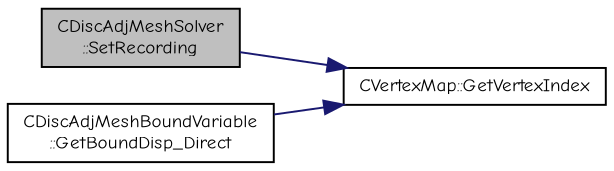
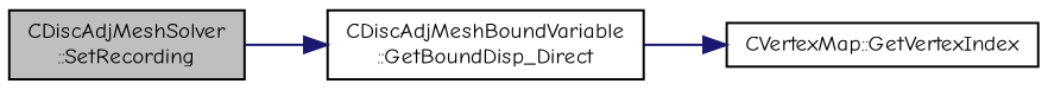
  digraph {
    fontname="Comic Neue"
    rankdir=LR
    node [color=black fillcolor=white fontname="Comic Neue" fontsize=10 shape=record style=filled]
    edge [color=midnightblue fontname="Comic Neue" fontsize=10 labelfontname=Helvetica labelfontsize=10 style=solid]
    n1 [fillcolor=grey75 fontcolor=black height=0.2 label="CDiscAdjMeshSolver\l::SetRecording" width=0.4]
    n2 [height=0.2 label="CDiscAdjMeshBoundVariable\l::GetBoundDisp_Direct" width=0.4]
    n3 [height=0.2 label="CVertexMap::GetVertexIndex" width=0.4]
-   n1 -> n3
+   n1 -> n2
    n2 -> n3
  }
